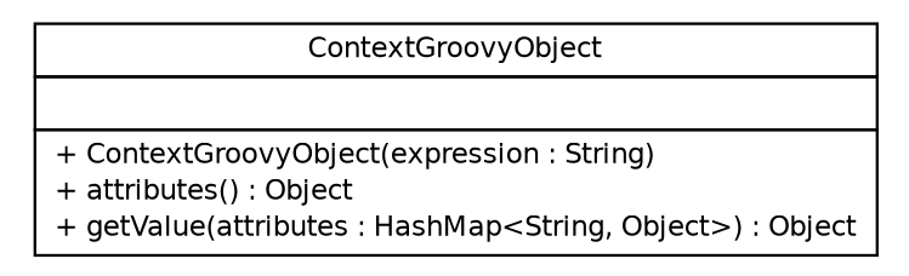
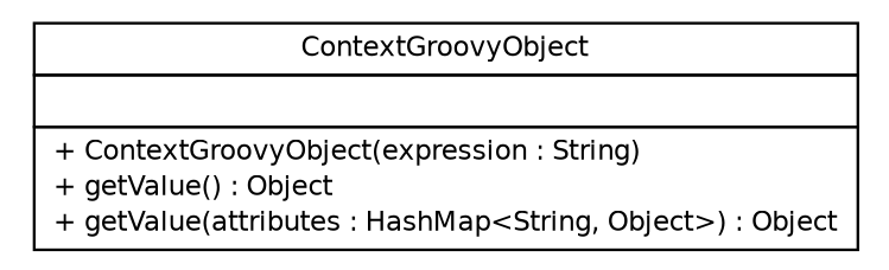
  digraph {
    nodesep=0.25
    ranksep=0.5
-   n1 [fontcolor=black fontname=Helvetica fontsize=10.0 label=<<table title="sorcer.core.context.eval.ContextGroovyObject" border="0" cellborder="1" cellspacing="0" cellpadding="2" port="p" href="./ContextGroovyObject.html"> 		<tr><td><table border="0" cellspacing="0" cellpadding="1"> <tr><td align="center" balign="center"> ContextGroovyObject </td></tr> 		</table></td></tr> 		<tr><td><table border="0" cellspacing="0" cellpadding="1"> <tr><td align="left" balign="left">  </td></tr> 		</table></td></tr> 		<tr><td><table border="0" cellspacing="0" cellpadding="1"> <tr><td align="left" balign="left"> + ContextGroovyObject(expression : String) </td></tr> <tr><td align="left" balign="left"> + attributes() : Object </td></tr> <tr><td align="left" balign="left"> + getValue(attributes : HashMap&lt;String, Object&gt;) : Object </td></tr> 		</table></td></tr> 		</table>> shape=plaintext]
+   n1 [fontcolor=black fontname=Helvetica fontsize=10.0 label=<<table title="sorcer.core.context.eval.ContextGroovyObject" border="0" cellborder="1" cellspacing="0" cellpadding="2" port="p" href="./ContextGroovyObject.html"> 		<tr><td><table border="0" cellspacing="0" cellpadding="1"> <tr><td align="center" balign="center"> ContextGroovyObject </td></tr> 		</table></td></tr> 		<tr><td><table border="0" cellspacing="0" cellpadding="1"> <tr><td align="left" balign="left">  </td></tr> 		</table></td></tr> 		<tr><td><table border="0" cellspacing="0" cellpadding="1"> <tr><td align="left" balign="left"> + ContextGroovyObject(expression : String) </td></tr> <tr><td align="left" balign="left"> + getValue() : Object </td></tr> <tr><td align="left" balign="left"> + getValue(attributes : HashMap&lt;String, Object&gt;) : Object </td></tr> 		</table></td></tr> 		</table>> shape=plaintext]
  }
